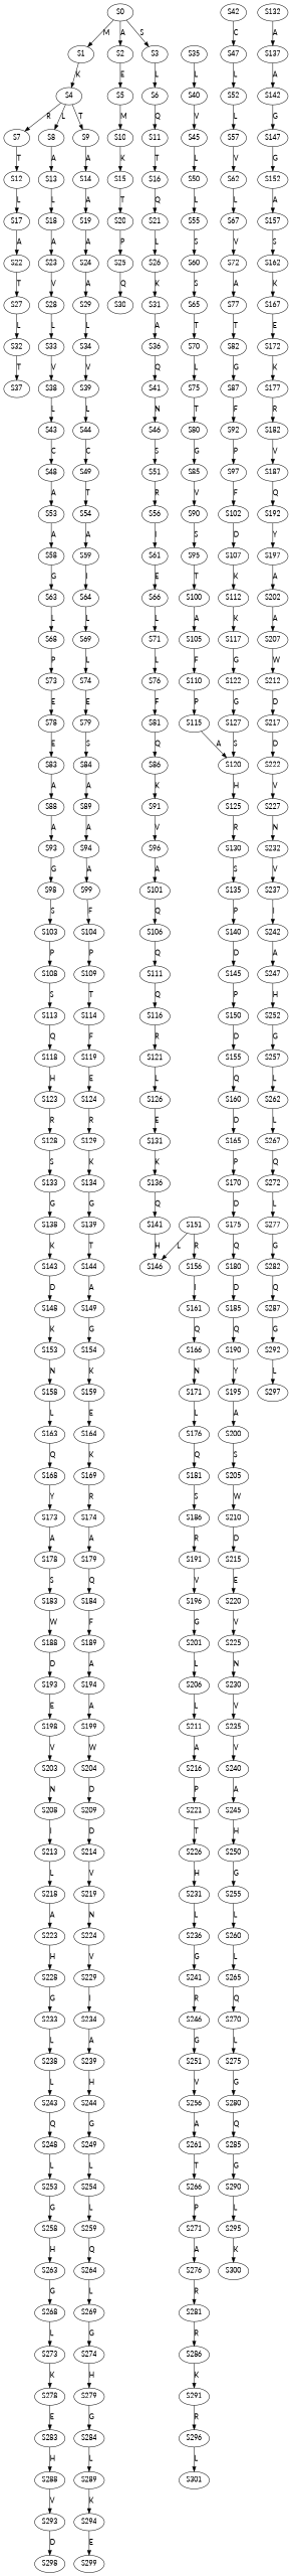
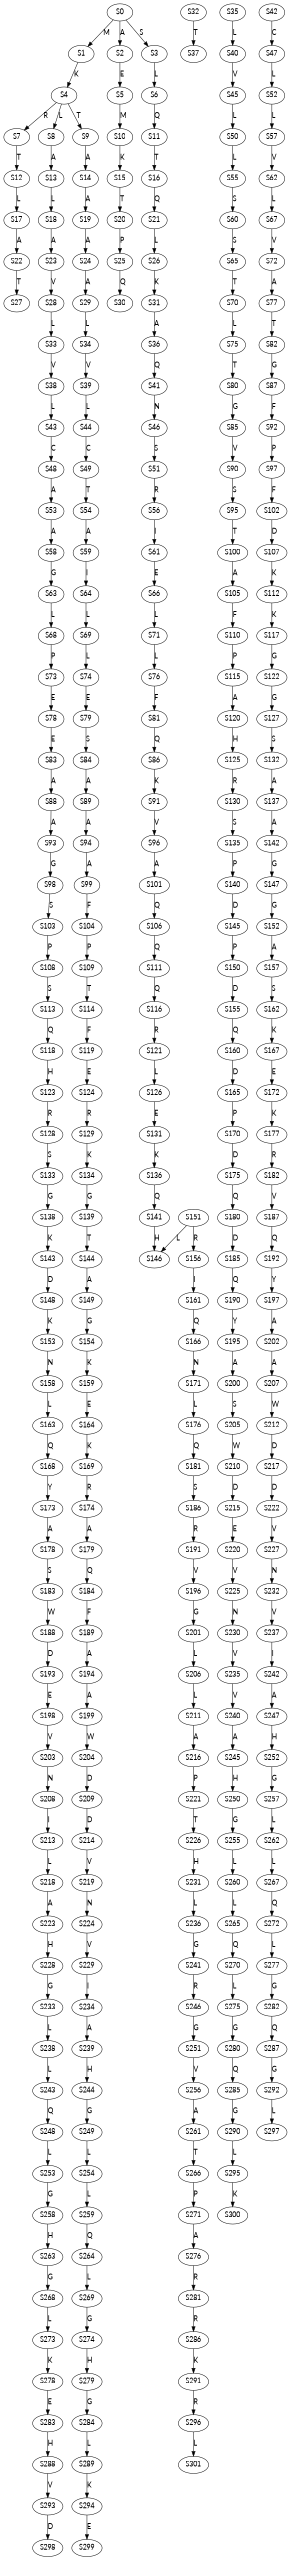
  strict digraph {
    fontname=Lato
    node [fontname=Lato]
    edge [fontname=Lato]
    S0
    S1
    S2
    S3
    S4
    S5
    S6
    S7
    S8
    S9
    S10
    S11
    S12
    S13
    S14
    S15
    S16
    S17
    S18
    S19
    S20
    S21
    S22
    S23
    S24
    S25
    S26
    S27
    S28
    S29
    S30
    S31
    S32
    S33
    S34
    S36
    S37
    S38
    S39
    S35
    S40
    S41
    S43
    S44
    S45
    S46
    S42
    S47
    S48
    S49
    S50
    S51
    S52
    S53
    S54
    S55
    S56
    S57
    S58
    S59
    S60
    S61
    S62
    S63
    S64
    S65
    S66
    S67
    S68
    S69
    S70
    S71
    S72
    S73
    S74
    S75
    S76
    S77
    S78
    S79
    S80
    S81
    S82
    S83
    S84
    S85
    S86
    S87
    S88
    S89
    S90
    S91
    S92
    S93
    S94
    S95
    S96
    S97
    S98
    S99
    S100
    S101
    S102
    S103
    S104
    S105
    S106
    S107
    S108
    S109
    S110
    S111
    S112
    S113
    S114
    S115
    S116
    S117
    S118
    S119
    S120
    S121
    S122
    S123
    S124
    S125
    S126
    S127
    S128
    S129
    S130
    S131
    S132
    S133
    S134
    S135
    S136
    S137
    S138
    S139
    S140
    S141
    S142
    S143
    S144
    S145
    S146
    S147
    S148
    S149
    S150
    S152
    S153
    S154
    S155
    S151
    S156
    S157
    S158
    S159
    S160
    S161
    S162
    S163
    S164
    S165
    S166
    S167
    S168
    S169
    S170
    S171
    S172
    S173
    S174
    S175
    S176
    S177
    S178
    S179
    S180
    S181
    S182
    S183
    S184
    S185
    S186
    S187
    S188
    S189
    S190
    S191
    S192
    S193
    S194
    S195
    S196
    S197
    S198
    S199
    S200
    S201
    S202
    S203
    S204
    S205
    S206
    S207
    S208
    S209
    S210
    S211
    S212
    S213
    S214
    S215
    S216
    S217
    S218
    S219
    S220
    S221
    S222
    S223
    S224
    S225
    S226
    S227
    S228
    S229
    S230
    S231
    S232
    S233
    S234
    S235
    S236
    S237
    S238
    S239
    S240
    S241
    S242
    S243
    S244
    S245
    S246
    S247
    S248
    S249
    S250
    S251
    S252
    S253
    S254
    S255
    S256
    S257
    S258
    S259
    S260
    S261
    S262
    S263
    S264
    S265
    S266
    S267
    S268
    S269
    S270
    S271
    S272
    S273
    S274
    S275
    S276
    S277
    S278
    S279
    S280
    S281
    S282
    S283
    S284
    S285
    S286
    S287
    S288
    S289
    S290
    S291
    S292
    S293
    S294
    S295
    S296
    S297
    S298
    S299
    S300
    S301
    S0 -> S1 [label=M]
    S0 -> S2 [label=A]
    S0 -> S3 [label=S]
    S1 -> S4 [label=K]
    S2 -> S5 [label=E]
    S3 -> S6 [label=L]
    S4 -> S7 [label=R]
    S4 -> S8 [label=L]
    S4 -> S9 [label=T]
    S5 -> S10 [label=M]
    S6 -> S11 [label=Q]
    S7 -> S12 [label=T]
    S8 -> S13 [label=A]
    S9 -> S14 [label=A]
    S10 -> S15 [label=K]
    S11 -> S16 [label=T]
    S12 -> S17 [label=L]
    S13 -> S18 [label=L]
    S14 -> S19 [label=A]
    S15 -> S20 [label=T]
    S16 -> S21 [label=Q]
    S17 -> S22 [label=A]
    S18 -> S23 [label=A]
    S19 -> S24 [label=A]
    S20 -> S25 [label=P]
    S21 -> S26 [label=L]
    S22 -> S27 [label=T]
    S23 -> S28 [label=V]
    S24 -> S29 [label=A]
    S25 -> S30 [label=Q]
    S26 -> S31 [label=K]
-   S27 -> S32 [label=L]
    S28 -> S33 [label=L]
    S29 -> S34 [label=L]
    S31 -> S36 [label=A]
    S32 -> S37 [label=T]
    S33 -> S38 [label=V]
    S34 -> S39 [label=V]
    S36 -> S41 [label=Q]
    S38 -> S43 [label=L]
    S39 -> S44 [label=L]
    S35 -> S40 [label=L]
    S40 -> S45 [label=V]
    S41 -> S46 [label=N]
    S43 -> S48 [label=C]
    S44 -> S49 [label=C]
    S45 -> S50 [label=L]
    S46 -> S51 [label=S]
    S42 -> S47 [label=C]
    S47 -> S52 [label=L]
    S48 -> S53 [label=A]
    S49 -> S54 [label=T]
    S50 -> S55 [label=L]
    S51 -> S56 [label=R]
    S52 -> S57 [label=L]
    S53 -> S58 [label=A]
    S54 -> S59 [label=A]
    S55 -> S60 [label=S]
    S56 -> S61 [label=I]
    S57 -> S62 [label=V]
    S58 -> S63 [label=G]
    S59 -> S64 [label=I]
    S60 -> S65 [label=S]
    S61 -> S66 [label=E]
    S62 -> S67 [label=L]
    S63 -> S68 [label=L]
    S64 -> S69 [label=L]
    S65 -> S70 [label=T]
    S66 -> S71 [label=L]
    S67 -> S72 [label=V]
    S68 -> S73 [label=P]
    S69 -> S74 [label=L]
    S70 -> S75 [label=L]
    S71 -> S76 [label=L]
    S72 -> S77 [label=A]
    S73 -> S78 [label=E]
    S74 -> S79 [label=E]
    S75 -> S80 [label=T]
    S76 -> S81 [label=F]
    S77 -> S82 [label=T]
    S78 -> S83 [label=E]
    S79 -> S84 [label=S]
    S80 -> S85 [label=G]
    S81 -> S86 [label=Q]
    S82 -> S87 [label=G]
    S83 -> S88 [label=A]
    S84 -> S89 [label=A]
    S85 -> S90 [label=V]
    S86 -> S91 [label=K]
    S87 -> S92 [label=F]
    S88 -> S93 [label=A]
    S89 -> S94 [label=A]
    S90 -> S95 [label=S]
    S91 -> S96 [label=V]
    S92 -> S97 [label=P]
    S93 -> S98 [label=G]
    S94 -> S99 [label=A]
    S95 -> S100 [label=T]
    S96 -> S101 [label=A]
    S97 -> S102 [label=F]
    S98 -> S103 [label=S]
    S99 -> S104 [label=F]
    S100 -> S105 [label=A]
    S101 -> S106 [label=Q]
    S102 -> S107 [label=D]
    S103 -> S108 [label=P]
    S104 -> S109 [label=P]
    S105 -> S110 [label=F]
    S106 -> S111 [label=Q]
    S107 -> S112 [label=K]
    S108 -> S113 [label=S]
    S109 -> S114 [label=T]
    S110 -> S115 [label=P]
    S111 -> S116 [label=Q]
    S112 -> S117 [label=K]
    S113 -> S118 [label=Q]
    S114 -> S119 [label=F]
    S115 -> S120 [label=A]
    S116 -> S121 [label=R]
    S117 -> S122 [label=G]
    S118 -> S123 [label=H]
    S119 -> S124 [label=E]
    S120 -> S125 [label=H]
    S121 -> S126 [label=L]
    S122 -> S127 [label=G]
    S123 -> S128 [label=R]
    S124 -> S129 [label=R]
    S125 -> S130 [label=R]
    S126 -> S131 [label=E]
-   S127 -> S120 [label=S]
+   S127 -> S132 [label=S]
    S128 -> S133 [label=S]
    S129 -> S134 [label=K]
    S130 -> S135 [label=S]
    S131 -> S136 [label=K]
    S132 -> S137 [label=A]
    S133 -> S138 [label=G]
    S134 -> S139 [label=G]
    S135 -> S140 [label=P]
    S136 -> S141 [label=Q]
    S137 -> S142 [label=A]
    S138 -> S143 [label=K]
    S139 -> S144 [label=T]
    S140 -> S145 [label=D]
    S141 -> S146 [label=H]
    S142 -> S147 [label=G]
    S143 -> S148 [label=D]
    S144 -> S149 [label=A]
    S145 -> S150 [label=P]
    S147 -> S152 [label=G]
    S148 -> S153 [label=K]
    S149 -> S154 [label=G]
    S150 -> S155 [label=D]
    S152 -> S157 [label=A]
    S153 -> S158 [label=N]
    S154 -> S159 [label=K]
    S155 -> S160 [label=Q]
    S151 -> S146 [label=L]
    S151 -> S156 [label=R]
    S156 -> S161 [label=I]
    S157 -> S162 [label=S]
    S158 -> S163 [label=L]
    S159 -> S164 [label=E]
    S160 -> S165 [label=D]
    S161 -> S166 [label=Q]
    S162 -> S167 [label=K]
    S163 -> S168 [label=Q]
    S164 -> S169 [label=K]
    S165 -> S170 [label=P]
    S166 -> S171 [label=N]
    S167 -> S172 [label=E]
    S168 -> S173 [label=Y]
    S169 -> S174 [label=R]
    S170 -> S175 [label=D]
    S171 -> S176 [label=L]
    S172 -> S177 [label=K]
    S173 -> S178 [label=A]
    S174 -> S179 [label=A]
    S175 -> S180 [label=Q]
    S176 -> S181 [label=Q]
    S177 -> S182 [label=R]
    S178 -> S183 [label=S]
    S179 -> S184 [label=Q]
    S180 -> S185 [label=D]
    S181 -> S186 [label=S]
    S182 -> S187 [label=V]
    S183 -> S188 [label=W]
    S184 -> S189 [label=F]
    S185 -> S190 [label=Q]
    S186 -> S191 [label=R]
    S187 -> S192 [label=Q]
    S188 -> S193 [label=D]
    S189 -> S194 [label=A]
    S190 -> S195 [label=Y]
    S191 -> S196 [label=V]
    S192 -> S197 [label=Y]
    S193 -> S198 [label=E]
    S194 -> S199 [label=A]
    S195 -> S200 [label=A]
    S196 -> S201 [label=G]
    S197 -> S202 [label=A]
    S198 -> S203 [label=V]
    S199 -> S204 [label=W]
    S200 -> S205 [label=S]
    S201 -> S206 [label=L]
    S202 -> S207 [label=A]
    S203 -> S208 [label=N]
    S204 -> S209 [label=D]
    S205 -> S210 [label=W]
    S206 -> S211 [label=L]
    S207 -> S212 [label=W]
    S208 -> S213 [label=I]
    S209 -> S214 [label=D]
    S210 -> S215 [label=D]
    S211 -> S216 [label=A]
    S212 -> S217 [label=D]
    S213 -> S218 [label=L]
    S214 -> S219 [label=V]
    S215 -> S220 [label=E]
    S216 -> S221 [label=P]
    S217 -> S222 [label=D]
    S218 -> S223 [label=A]
    S219 -> S224 [label=N]
    S220 -> S225 [label=V]
    S221 -> S226 [label=T]
    S222 -> S227 [label=V]
    S223 -> S228 [label=H]
    S224 -> S229 [label=V]
    S225 -> S230 [label=N]
    S226 -> S231 [label=H]
    S227 -> S232 [label=N]
    S228 -> S233 [label=G]
    S229 -> S234 [label=I]
    S230 -> S235 [label=V]
    S231 -> S236 [label=L]
    S232 -> S237 [label=V]
    S233 -> S238 [label=L]
    S234 -> S239 [label=A]
    S235 -> S240 [label=V]
    S236 -> S241 [label=G]
    S237 -> S242 [label=I]
    S238 -> S243 [label=L]
    S239 -> S244 [label=H]
    S240 -> S245 [label=A]
    S241 -> S246 [label=R]
    S242 -> S247 [label=A]
    S243 -> S248 [label=Q]
    S244 -> S249 [label=G]
    S245 -> S250 [label=H]
    S246 -> S251 [label=G]
    S247 -> S252 [label=H]
    S248 -> S253 [label=L]
    S249 -> S254 [label=L]
    S250 -> S255 [label=G]
    S251 -> S256 [label=V]
    S252 -> S257 [label=G]
    S253 -> S258 [label=G]
    S254 -> S259 [label=L]
    S255 -> S260 [label=L]
    S256 -> S261 [label=A]
    S257 -> S262 [label=L]
    S258 -> S263 [label=H]
    S259 -> S264 [label=Q]
    S260 -> S265 [label=L]
    S261 -> S266 [label=T]
    S262 -> S267 [label=L]
    S263 -> S268 [label=G]
    S264 -> S269 [label=L]
    S265 -> S270 [label=Q]
    S266 -> S271 [label=P]
    S267 -> S272 [label=Q]
    S268 -> S273 [label=L]
    S269 -> S274 [label=G]
    S270 -> S275 [label=L]
    S271 -> S276 [label=A]
    S272 -> S277 [label=L]
    S273 -> S278 [label=K]
    S274 -> S279 [label=H]
    S275 -> S280 [label=G]
    S276 -> S281 [label=R]
    S277 -> S282 [label=G]
    S278 -> S283 [label=E]
    S279 -> S284 [label=G]
    S280 -> S285 [label=Q]
    S281 -> S286 [label=R]
    S282 -> S287 [label=Q]
    S283 -> S288 [label=H]
    S284 -> S289 [label=L]
    S285 -> S290 [label=G]
    S286 -> S291 [label=K]
    S287 -> S292 [label=G]
    S288 -> S293 [label=V]
    S289 -> S294 [label=K]
    S290 -> S295 [label=L]
    S291 -> S296 [label=R]
    S292 -> S297 [label=L]
    S293 -> S298 [label=D]
    S294 -> S299 [label=E]
    S295 -> S300 [label=K]
    S296 -> S301 [label=L]
  }
